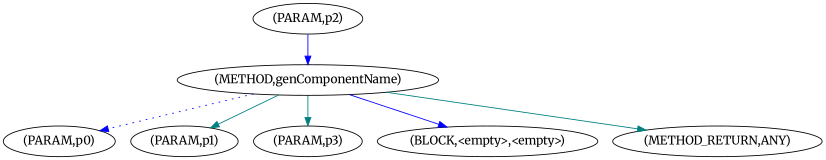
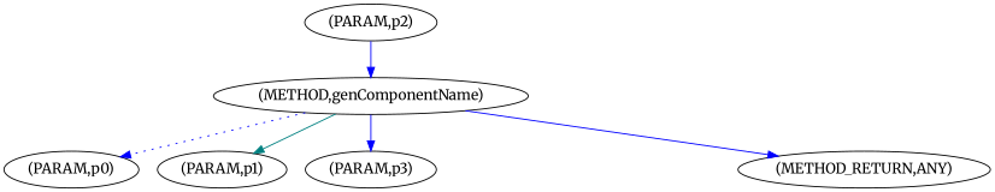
  digraph {
    fontname=Merriweather
    node [fontname=Merriweather]
    edge [color=blue fontname=Merriweather style=solid]
    n1 [label=<(METHOD,genComponentName)>]
    n2 [label=<(PARAM,p0)>]
    n3 [label=<(PARAM,p1)>]
    n4 [label=<(PARAM,p3)>]
-   n5 [label=<(BLOCK,&lt;empty&gt;,&lt;empty&gt;)>]
    n6 [label=<(METHOD_RETURN,ANY)>]
    n7 [label=<(PARAM,p2)>]
    n1 -> n2 [style=dotted]
    n1 -> n3 [color=teal]
-   n1 -> n4 [color=teal]
-   n1 -> n5
-   n1 -> n6 [color=teal]
+   n1 -> n4
+   n1 -> n6
    n7 -> n1
  }
